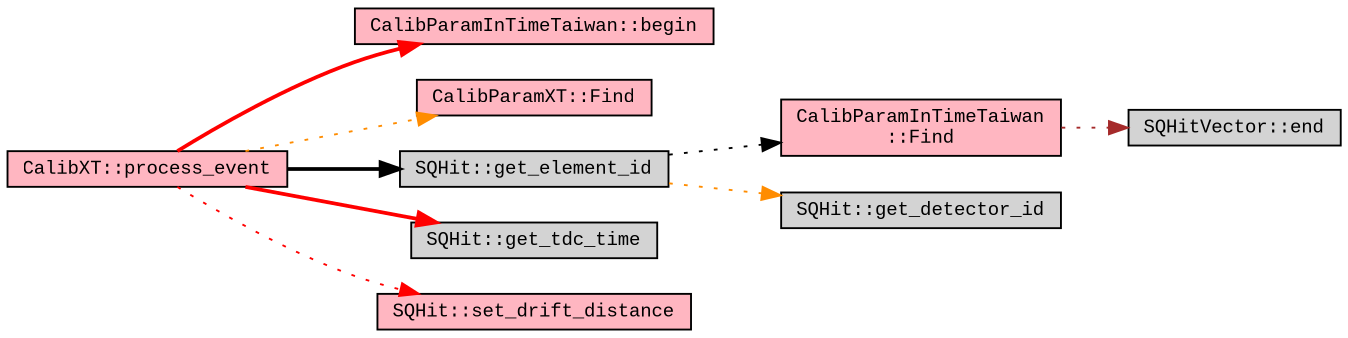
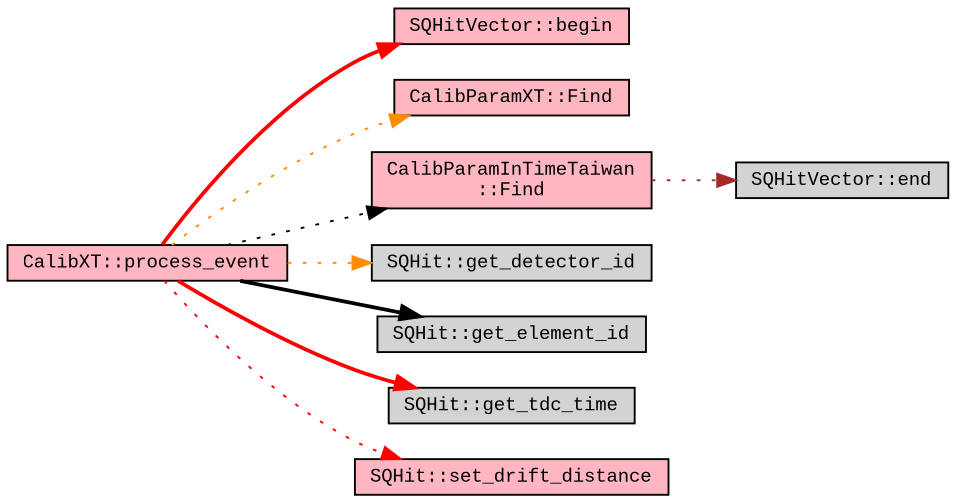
  digraph {
    fontname="Liberation Mono"
    rankdir=LR
    node [color=black fillcolor=lightpink fontname="Liberation Mono" fontsize=10 shape=record style=filled]
    edge [color=red fontname="Liberation Mono" fontsize=10 labelfontname=FreeSans labelfontsize=10 style=dotted]
    n1 [fontcolor=black height=0.2 label="CalibXT::process_event" width=0.4]
-   n2 [height=0.2 label="CalibParamInTimeTaiwan::begin" width=0.4]
+   n2 [height=0.2 label="SQHitVector::begin" width=0.4]
    n3 [height=0.2 label="CalibParamXT::Find" width=0.4]
    n4 [height=0.2 label="CalibParamInTimeTaiwan\l::Find" width=0.4]
    n5 [fillcolor=lightgrey height=0.2 label="SQHit::get_detector_id" width=0.4]
    n6 [fillcolor=lightgrey height=0.2 label="SQHit::get_element_id" width=0.4]
    n7 [fillcolor=lightgrey height=0.2 label="SQHit::get_tdc_time" width=0.4]
    n8 [height=0.2 label="SQHit::set_drift_distance" width=0.4]
    n9 [fillcolor=lightgrey height=0.2 label="SQHitVector::end" width=0.4]
    n1 -> n2 [style=bold]
    n1 -> n3 [color=darkorange]
-   n6 -> n4 [color=black]
-   n6 -> n5 [color=darkorange]
+   n1 -> n4 [color=black]
+   n1 -> n5 [color=darkorange]
    n1 -> n6 [color=black style=bold]
    n1 -> n7 [style=bold]
    n1 -> n8
    n4 -> n9 [color=brown]
  }
